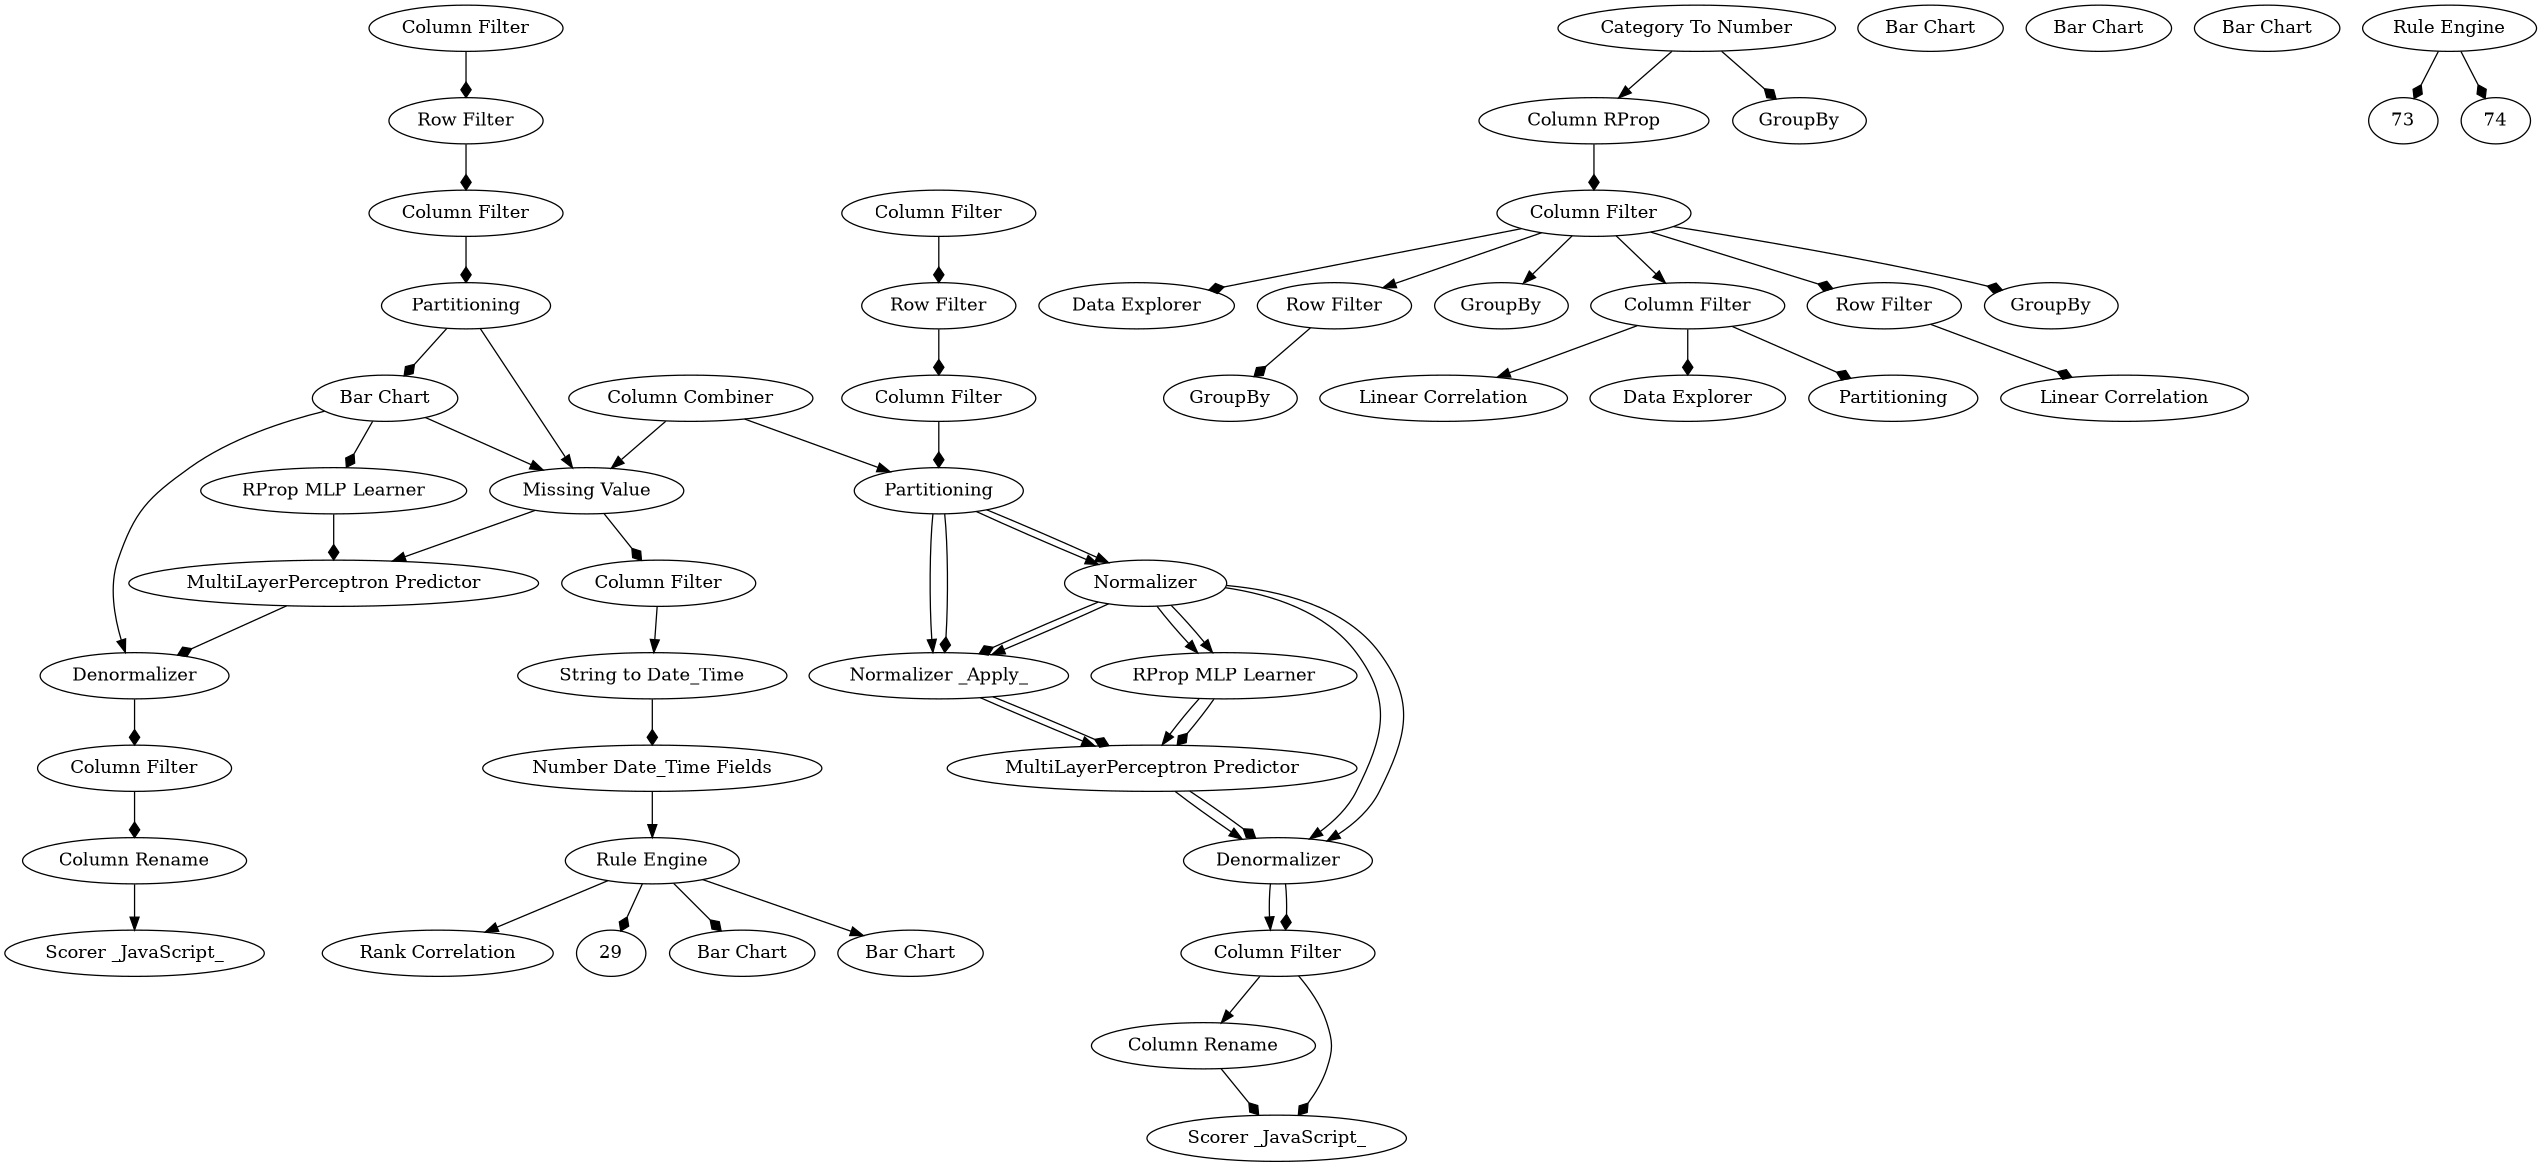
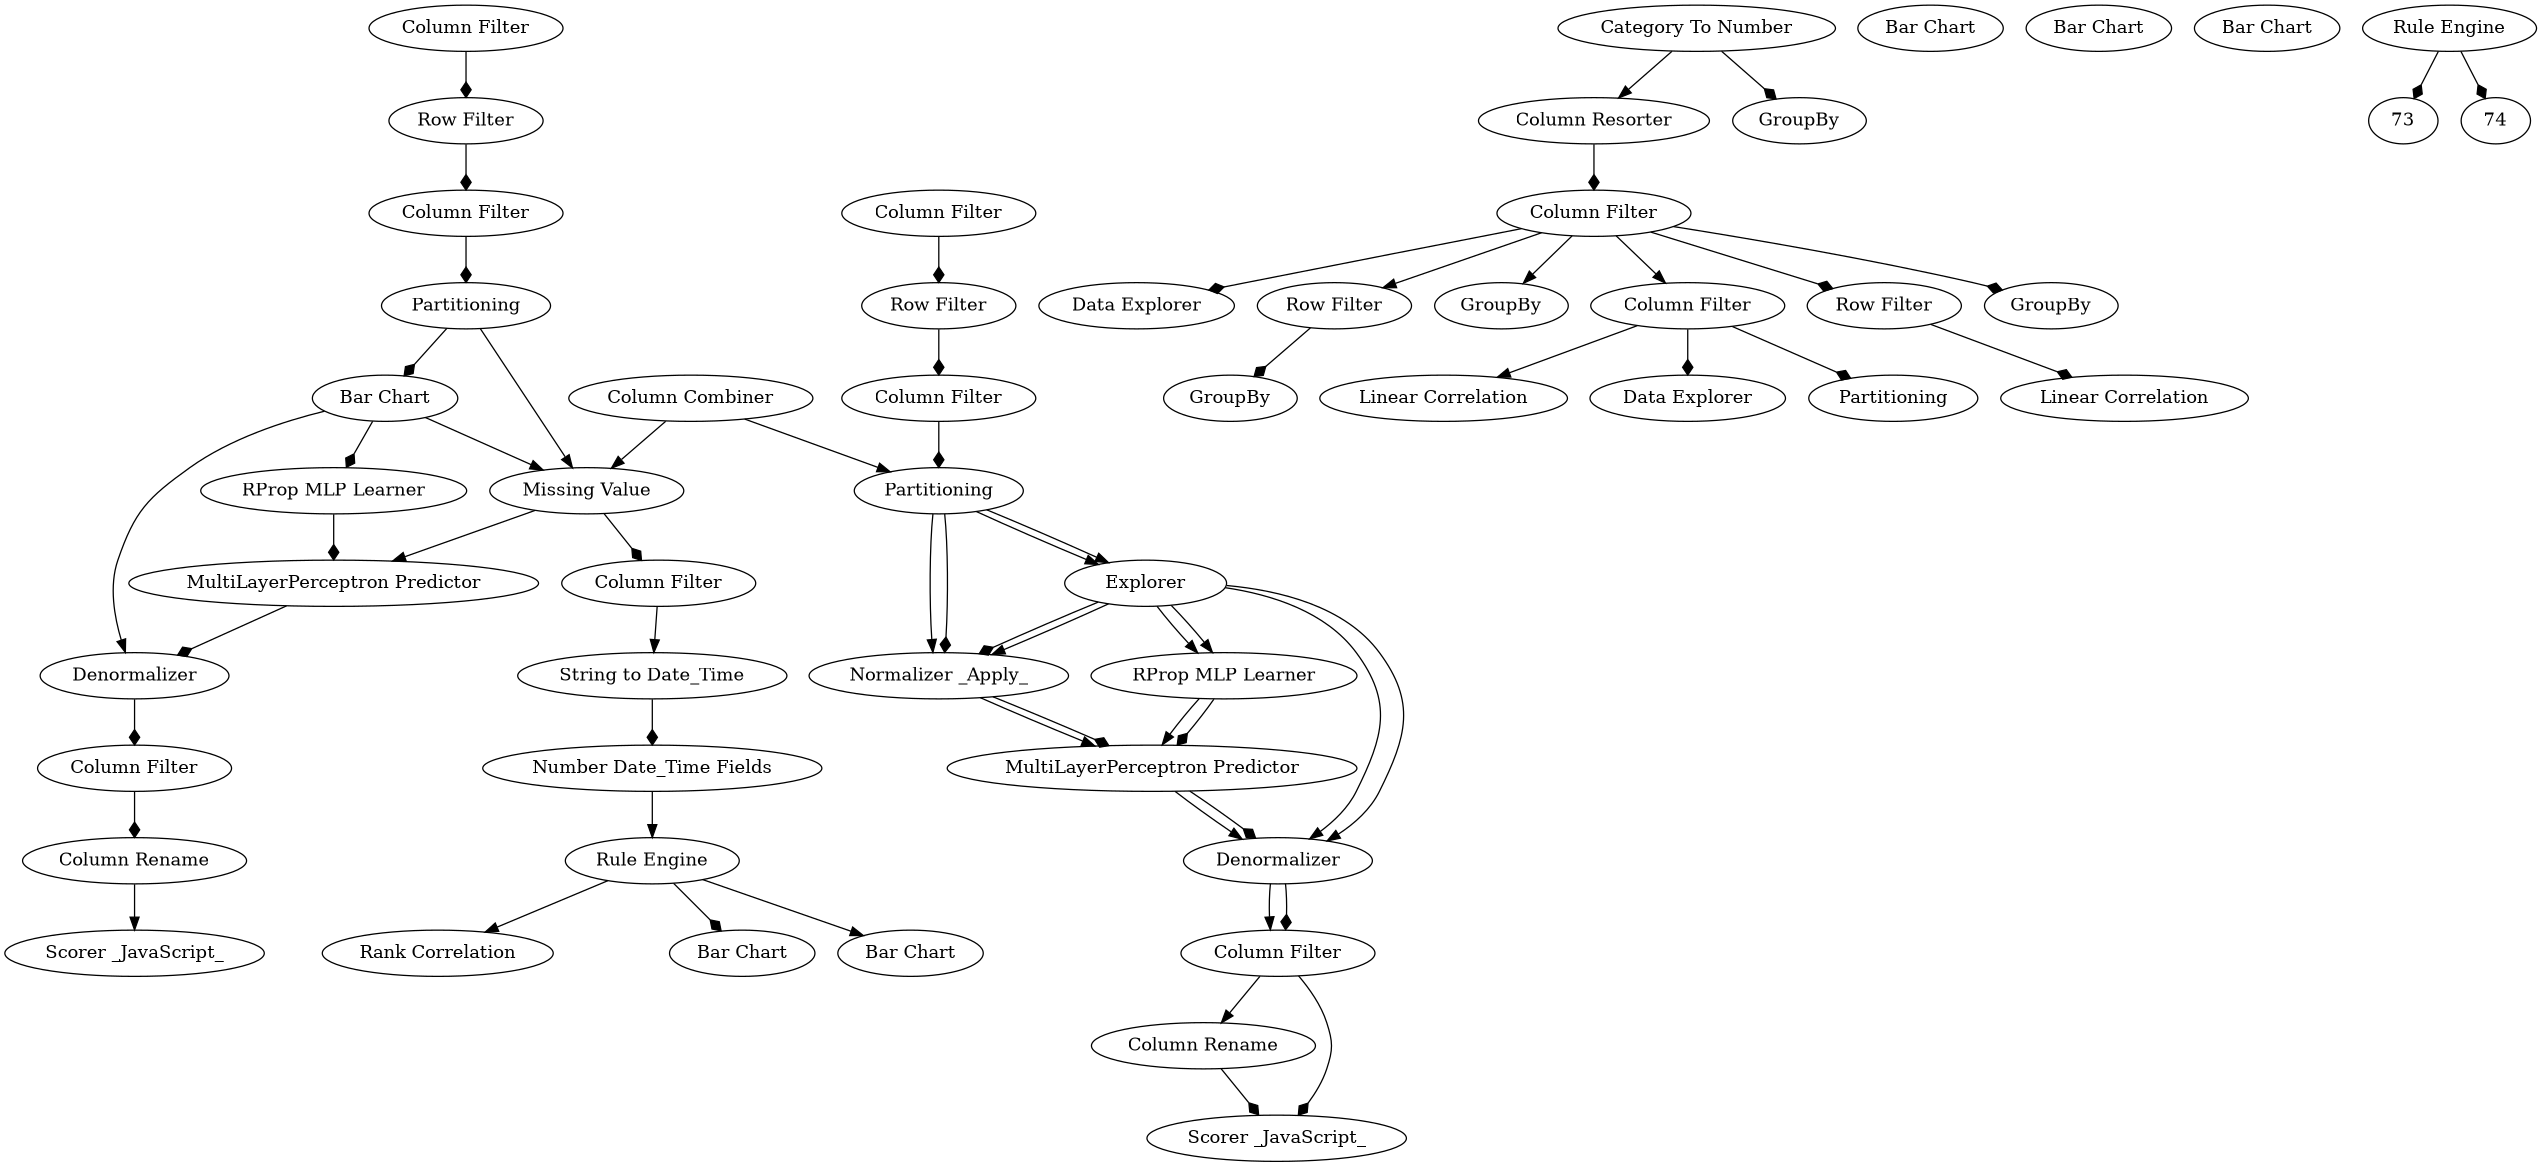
  digraph {
    rankdir=TB
    edge [arrowhead=diamond]
    n1 [label="Missing Value"]
    n2 [label="Column Filter"]
    n3 [label="MultiLayerPerceptron Predictor"]
    n4 [label="String to Date_Time"]
    n5 [label="Number Date_Time Fields"]
    n6 [label="Rule Engine"]
    n7 [label="Bar Chart"]
    n8 [label="Bar Chart"]
    n9 [label="Rank Correlation"]
-   29
    n11 [label="Data Explorer"]
-   n12 [label="Column RProp"]
+   n12 [label="Column Resorter"]
    n13 [label="Column Filter"]
    n14 [label="Row Filter"]
    n15 [label=GroupBy]
    n16 [label="Column Filter"]
    n17 [label="Row Filter"]
    n18 [label=GroupBy]
    n19 [label=GroupBy]
    n20 [label="Linear Correlation"]
    n21 [label="Data Explorer"]
    n22 [label=Partitioning]
    n23 [label="Linear Correlation"]
    n24 [label="Column Combiner"]
    n25 [label=Partitioning]
    n26 [label="Category To Number"]
    n27 [label=GroupBy]
    n28 [label="Normalizer _Apply_"]
-   n29 [label=Normalizer]
+   n29 [label=Explorer]
    n30 [label="Bar Chart"]
    n31 [label="Bar Chart"]
    n32 [label="Bar Chart"]
    n33 [label="Rule Engine"]
    73
    74
    n36 [label=Denormalizer]
    n37 [label="Column Filter"]
    n38 [label="Column Rename"]
    n39 [label="Scorer _JavaScript_"]
    n40 [label="Column Filter"]
    n41 [label="Row Filter"]
    n42 [label="Column Filter"]
    n43 [label="MultiLayerPerceptron Predictor"]
    n44 [label="RProp MLP Learner"]
    n45 [label="Bar Chart"]
    n46 [label="RProp MLP Learner"]
    n47 [label=Denormalizer]
    n48 [label="Column Filter"]
    n49 [label=Partitioning]
    n50 [label="Column Filter"]
    n51 [label="Row Filter"]
    n52 [label="Column Filter"]
    n53 [label="Column Rename"]
    n54 [label="Scorer _JavaScript_"]
    n1 -> n2
    n1 -> n3 [arrowhead=normal]
    n2 -> n4 [arrowhead=normal]
    n3 -> n47
    n4 -> n5
    n5 -> n6 [arrowhead=normal]
    n6 -> n7
    n6 -> n8 [arrowhead=normal]
    n6 -> n9 [arrowhead=normal]
-   n6 -> 29
    n12 -> n13
    n13 -> n11
    n13 -> n14 [arrowhead=normal]
    n13 -> n15 [arrowhead=normal]
    n13 -> n16 [arrowhead=normal]
    n13 -> n17
    n13 -> n18
    n14 -> n19
    n16 -> n20 [arrowhead=normal]
    n16 -> n21
    n16 -> n22
    n17 -> n23
    n24 -> n1 [arrowhead=normal]
    n24 -> n25 [arrowhead=normal]
    n25 -> n28 [arrowhead=normal]
    n25 -> n28
    n25 -> n29 [arrowhead=normal]
    n25 -> n29 [arrowhead=normal]
    n26 -> n12 [arrowhead=normal]
    n26 -> n27
    n28 -> n43 [arrowhead=normal]
    n28 -> n43
    n29 -> n28
    n29 -> n28 [arrowhead=normal]
    n29 -> n36 [arrowhead=normal]
    n29 -> n36 [arrowhead=normal]
    n29 -> n44 [arrowhead=normal]
    n29 -> n44 [arrowhead=normal]
    n33 -> 73
    n33 -> 74
    n36 -> n37 [arrowhead=normal]
    n36 -> n37
    n37 -> n38 [arrowhead=normal]
    n37 -> n39
    n38 -> n39
    n40 -> n41
    n41 -> n42
    n42 -> n25
    n43 -> n36 [arrowhead=normal]
    n43 -> n36
    n44 -> n43 [arrowhead=normal]
    n44 -> n43
    n45 -> n1 [arrowhead=normal]
    n45 -> n46
    n45 -> n47 [arrowhead=normal]
    n46 -> n3
    n47 -> n48
    n48 -> n53
    n49 -> n1 [arrowhead=normal]
    n49 -> n45
    n50 -> n51
    n51 -> n52
    n52 -> n49
    n53 -> n54 [arrowhead=normal]
  }
